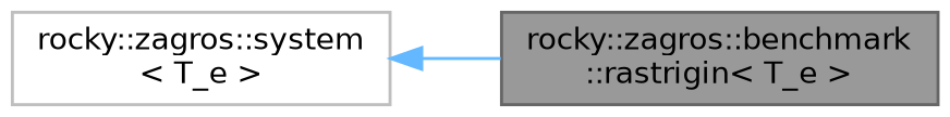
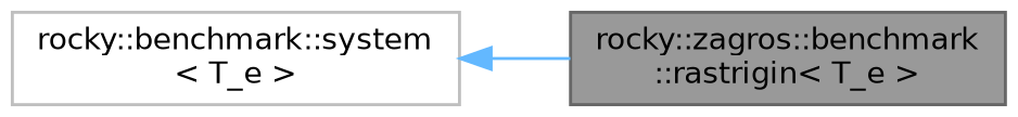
  digraph {
    rankdir=LR
    node [fontname=Helvetica fontsize=10 shape=box style=filled]
    n1 [color=gray40 fillcolor=grey60 fontcolor=black height=0.2 label="rocky::zagros::benchmark\l::rastrigin\< T_e \>" width=0.4]
-   n2 [color=grey75 fillcolor=white height=0.2 label="rocky::zagros::system\l\< T_e \>" width=0.4]
+   n2 [color=grey75 fillcolor=white height=0.2 label="rocky::benchmark::system\l\< T_e \>" width=0.4]
    n2 -> n1 [color=steelblue1 dir=back fontname=Helvetica fontsize=10 labelfontname=Helvetica labelfontsize=10 style=solid]
  }
